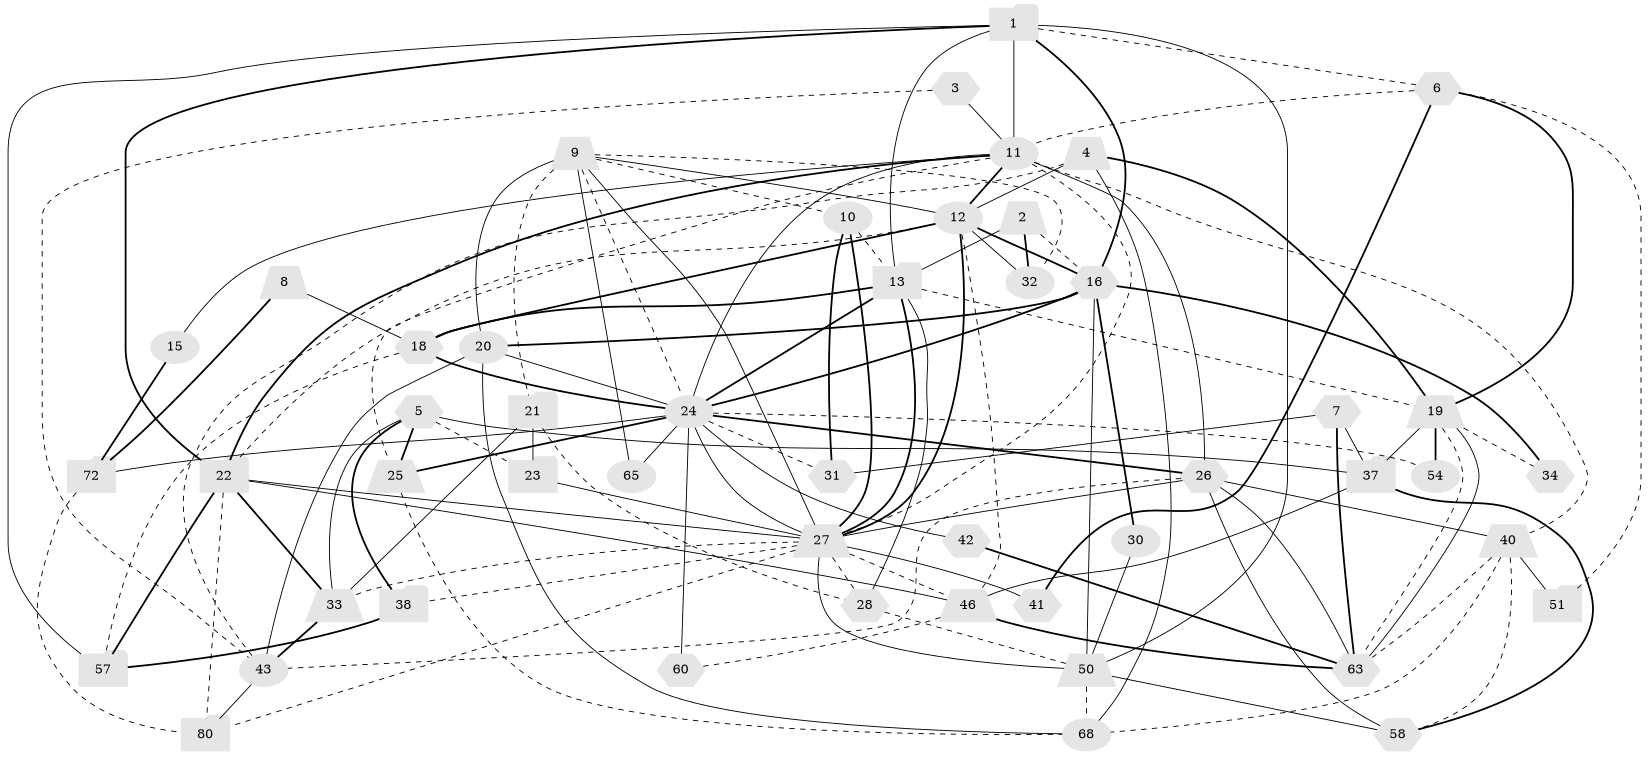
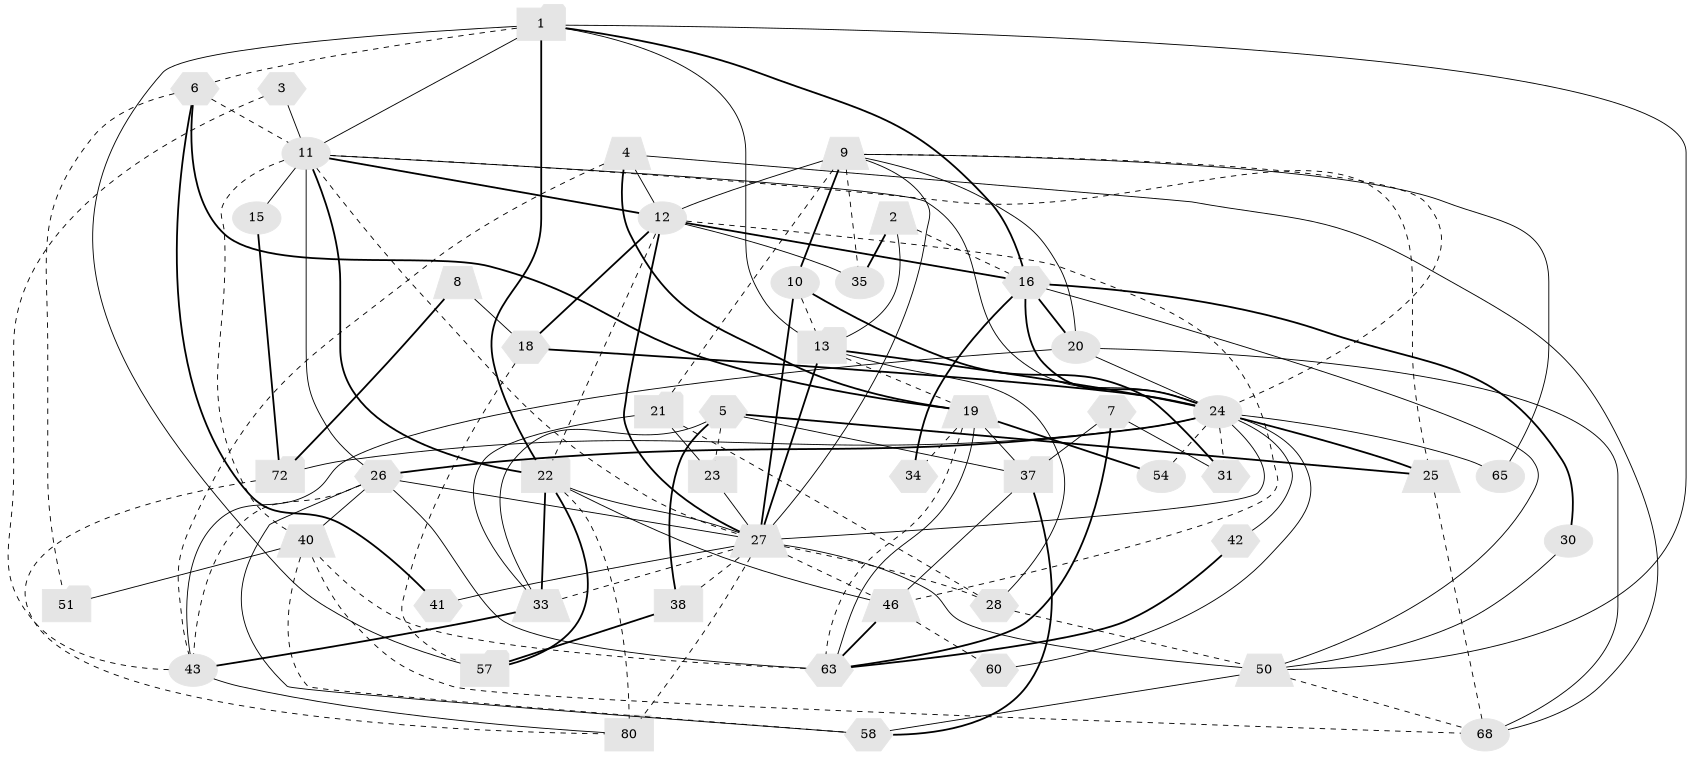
  graph {
    node [color=gray90 shape=hexagon style=filled]
    edge [style=solid]
    1 [shape=folder super="+53"]
    6 [super="+69"]
    11 [shape=ellipse super="+55+67"]
    13 [shape=folder super="+71+45"]
    16
    22 [shape=folder super="+48+66"]
    50 [shape=trapezium super="+77"]
    57 [shape=folder]
    19 [shape=trapezium super="+39"]
    41
    51 [shape=folder]
    12 [shape=ellipse super="+14"]
    25 [shape=trapezium super="+70"]
    24 [shape=ellipse super="+47+74"]
    27 [shape=trapezium super="+62+52+29"]
    15 [shape=ellipse]
    26 [super="+49"]
    40 [shape=trapezium super="+59"]
    18 [super="+82"]
    28
    20 [shape=ellipse]
    30 [shape=ellipse]
    34
    33 [shape=trapezium]
    46 [shape=trapezium super="+76"]
    80 [shape=folder]
    68 [shape=ellipse]
    58
    2 [shape=trapezium]
-   32 [shape=ellipse]
+   32 [shape=ellipse label=35]
    3
    43 [shape=ellipse super="+61"]
    4 [shape=trapezium]
    37 [shape=folder]
    63
    54 [shape=ellipse]
    23 [shape=folder]
    5
    38 [shape=folder]
    7
    31
    8 [shape=trapezium]
    72 [shape=folder]
    9 [shape=trapezium super="+36+56"]
    10 [shape=ellipse super="+17"]
    21 [shape=folder super="+44"]
    65 [shape=ellipse]
    42
    60
    1 -- 6 [style=dashed]
    1 -- 11
    1 -- 13
    1 -- 16 [style=bold]
    1 -- 22 [style=bold]
    1 -- 50
    1 -- 57
    6 -- 11 [style=dashed weight=2]
    6 -- 19 [style=bold]
    6 -- 41 [style=bold]
    6 -- 51 [style=dashed]
    11 -- 22 [style=bold]
    11 -- 12 [style=bold]
    11 -- 25 [style=dashed]
    11 -- 24
    11 -- 27 [style=dashed]
    11 -- 15
    11 -- 26
    11 -- 40 [style=dashed weight=2]
    13 -- 19 [style=dashed]
    13 -- 24 [style=bold]
    13 -- 27 [style=bold]
-   13 -- 18 [style=bold]
    13 -- 28
    16 -- 50
    16 -- 24 [style=bold]
    16 -- 20 [style=bold]
    16 -- 30 [style=bold]
    16 -- 34 [style=bold]
    22 -- 57 [style=bold]
    22 -- 27
    22 -- 33 [style=bold]
    22 -- 46
    22 -- 80 [style=dashed weight=2]
    50 -- 68 [style=dashed]
    50 -- 58
    19 -- 34 [style=dashed]
    19 -- 37
    19 -- 63 [style=dashed]
    19 -- 63
    19 -- 54 [style=bold]
    12 -- 16 [style=bold]
    12 -- 22 [style=dashed]
    12 -- 27 [style=bold]
    12 -- 18 [style=bold]
    12 -- 46 [style=dashed]
    12 -- 32
    25 -- 68 [style=dashed]
    24 -- 25 [style=bold]
    24 -- 27
    24 -- 26 [style=bold]
    24 -- 54 [style=dashed]
    24 -- 31 [style=dashed]
    24 -- 72
    24 -- 65
    24 -- 42
    24 -- 60 [weight=2]
    27 -- 50 [weight=2]
    27 -- 41
    27 -- 28 [style=dashed]
    27 -- 33 [style=dashed]
    27 -- 46 [style=dashed]
    27 -- 80 [style=dashed]
    27 -- 38 [style=dashed]
    15 -- 72 [style=bold]
    26 -- 27
    26 -- 40
    26 -- 58
    26 -- 43 [style=dashed]
    26 -- 63
    40 -- 51
    40 -- 68 [style=dashed]
    40 -- 58 [style=dashed]
    40 -- 63 [style=dashed]
    18 -- 57 [style=dashed]
    18 -- 24 [style=bold]
    28 -- 50 [style=dashed]
    20 -- 24
    20 -- 68
    20 -- 43
    30 -- 50
    33 -- 43 [style=bold]
    46 -- 63 [style=bold]
    46 -- 60 [style=dashed]
    2 -- 13
    2 -- 16 [style=dashed]
    2 -- 32 [style=bold]
    3 -- 11
    3 -- 43 [style=dashed]
    43 -- 80
    4 -- 19 [style=bold]
    4 -- 12
    4 -- 68
    4 -- 43 [style=dashed]
    37 -- 46
    37 -- 58 [style=bold]
    23 -- 27
    5 -- 25 [style=bold]
    5 -- 33
    5 -- 37
    5 -- 23 [style=dashed]
    5 -- 38 [style=bold]
    38 -- 57 [style=bold]
    7 -- 37
    7 -- 63 [style=bold]
    7 -- 31
    8 -- 18
    8 -- 72 [style=bold]
    72 -- 80 [style=dashed]
    9 -- 12
    9 -- 24 [style=dashed]
    9 -- 27
    9 -- 20
    9 -- 32 [style=dashed]
-   9 -- 10 [style=dashed]
+   9 -- 10 [style=bold]
    9 -- 21 [style=dashed weight=2]
    9 -- 65
    10 -- 13 [style=dashed]
    10 -- 27 [style=bold weight=2]
    10 -- 31 [style=bold]
    21 -- 28 [style=dashed]
    21 -- 33
    21 -- 23
    42 -- 63 [style=bold]
  }
